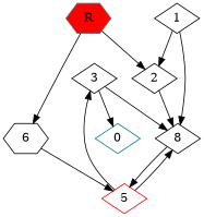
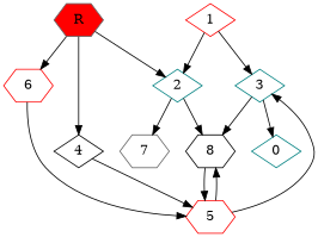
  digraph {
    node [color=red shape=diamond]
-   3 [color=black]
-   1 [color=black]
-   2 [color=black]
-   8 [color=black]
+   3 [color=teal]
+   1
+   2 [color=teal]
+   8 [color=black shape=hexagon]
    n5 [color=teal label=0]
-   5
-   6 [color=black shape=hexagon]
+   7 [color=gray40 shape=hexagon]
+   5 [shape=hexagon]
+   4 [color=black]
+   6 [shape=hexagon]
    R [color=gray40 fillcolor="#ff0000" shape=hexagon style=filled]
    3 -> 8
    3 -> n5
-   1 -> 8
+   1 -> 3
    1 -> 2
    2 -> 8
+   2 -> 7
    8 -> 5
    5 -> 3
    5 -> 8
+   4 -> 5
    6 -> 5
    R -> 2
+   R -> 4
    R -> 6
  }
